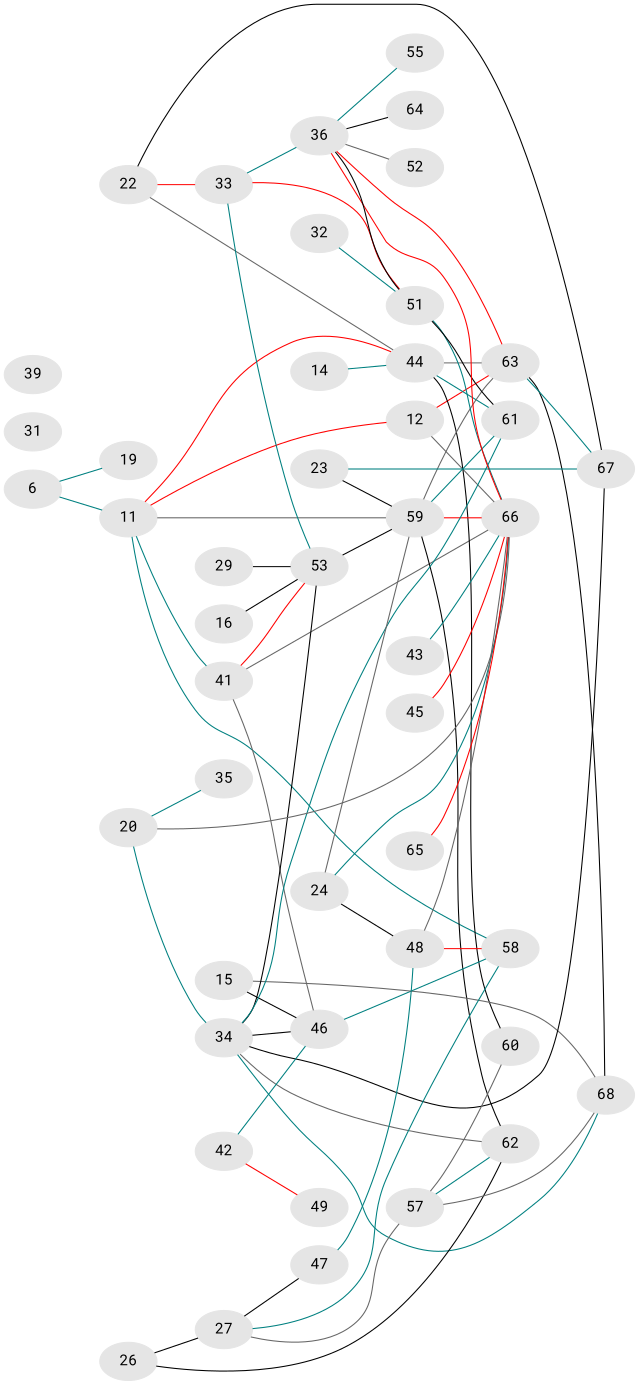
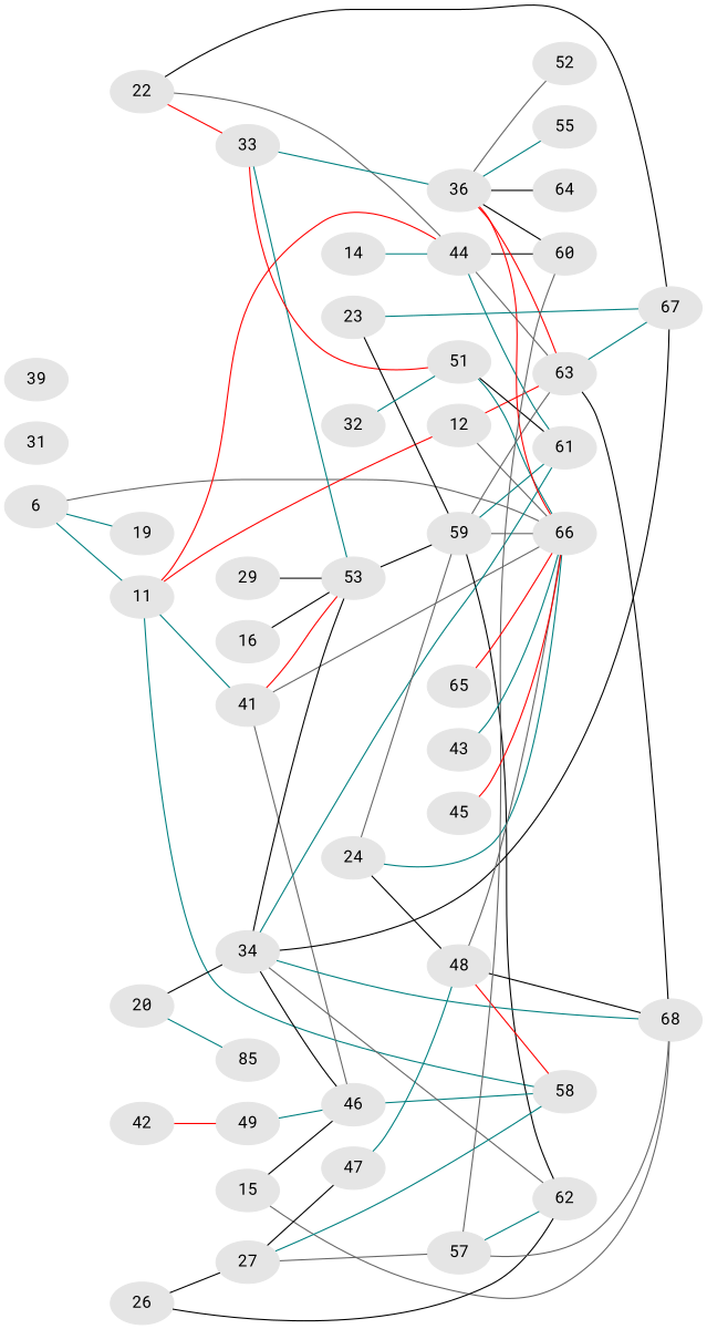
  graph {
    fontname="Roboto Mono"
    rankdir=LR
    node [color=gray90 fontname="Roboto Mono" style=filled]
    edge [color=teal fontname="Roboto Mono"]
    6
    11
    19
    12
    41
    44 [super="+28"]
    58
    59 [super="+37+38"]
    63 [super="+8"]
    66 [super="+40+56"]
    46
    53
    61 [super="+25"]
    60
    62 [super="+5"]
    68 [super="+17"]
    67 [super="+7"]
    14
    15
    16
    34 [super="+13+9"]
    20
-   35
+   35 [label=85]
    22
    33
    51
    36 [super="+2+18"]
    23
    24 [super="+10"]
    48
    26
    27
    47
    57
    29
    32
    31
    52
    55
    64
    39
    42
    49
    43
    45
    65
    6 -- 11
    6 -- 19
    11 -- 12 [color=red]
    11 -- 41
    11 -- 44 [color=red weight=2]
    11 -- 58
-   11 -- 59 [color=gray40 weight=2]
    12 -- 63 [color=red]
    12 -- 66 [color=gray40 weight=2]
    41 -- 66 [color=gray40]
    41 -- 46 [color=gray40]
    41 -- 53 [color=red]
    44 -- 63 [color=gray40]
    44 -- 61 [weight=2]
    44 -- 60 [color=black]
    59 -- 63 [color=gray40]
-   59 -- 66 [color=red weight=4]
+   59 -- 66 [color=gray40 weight=4]
    59 -- 61 [weight=2]
    59 -- 62 [color=black weight=2]
    63 -- 68 [color=black]
    63 -- 67
    46 -- 58
    53 -- 59 [color=black]
    14 -- 44
    15 -- 46 [color=black]
    15 -- 68 [color=gray40]
    16 -- 53 [color=black]
    34 -- 46 [color=black]
    34 -- 53 [color=black]
    34 -- 61
    34 -- 62 [color=gray40]
    34 -- 68
    34 -- 67 [color=black]
-   20 -- 66 [color=gray40 weight=2]
-   20 -- 34
+   6 -- 66 [color=gray40 weight=2]
+   20 -- 34 [color=black]
    20 -- 35
    22 -- 44 [color=gray40]
    22 -- 67 [color=black]
    22 -- 33 [color=red]
    33 -- 53
    33 -- 51 [color=red]
    33 -- 36
    51 -- 66 [weight=2]
    51 -- 61 [color=black]
    36 -- 63 [color=red]
    36 -- 66 [color=red]
-   36 -- 51 [color=black]
+   36 -- 60 [color=black]
    36 -- 52 [color=gray40]
    36 -- 55
    36 -- 64 [color=black]
    23 -- 59 [color=black weight=3]
    23 -- 67 [weight=2]
    24 -- 59 [color=gray40]
    24 -- 66
    24 -- 48 [color=black]
    48 -- 58 [color=red]
    48 -- 66 [color=gray40]
+   48 -- 68 [color=black]
    26 -- 62 [color=black]
    26 -- 27 [color=black]
    27 -- 58
    27 -- 47 [color=black]
    27 -- 57 [color=gray40]
    47 -- 48
    57 -- 60 [color=gray40]
    57 -- 62
    57 -- 68 [color=gray40]
    29 -- 53 [color=black]
    32 -- 51
-   42 -- 46
+   49 -- 46
    42 -- 49 [color=red]
    43 -- 66
    45 -- 66 [color=red]
    65 -- 66 [color=red]
  }
